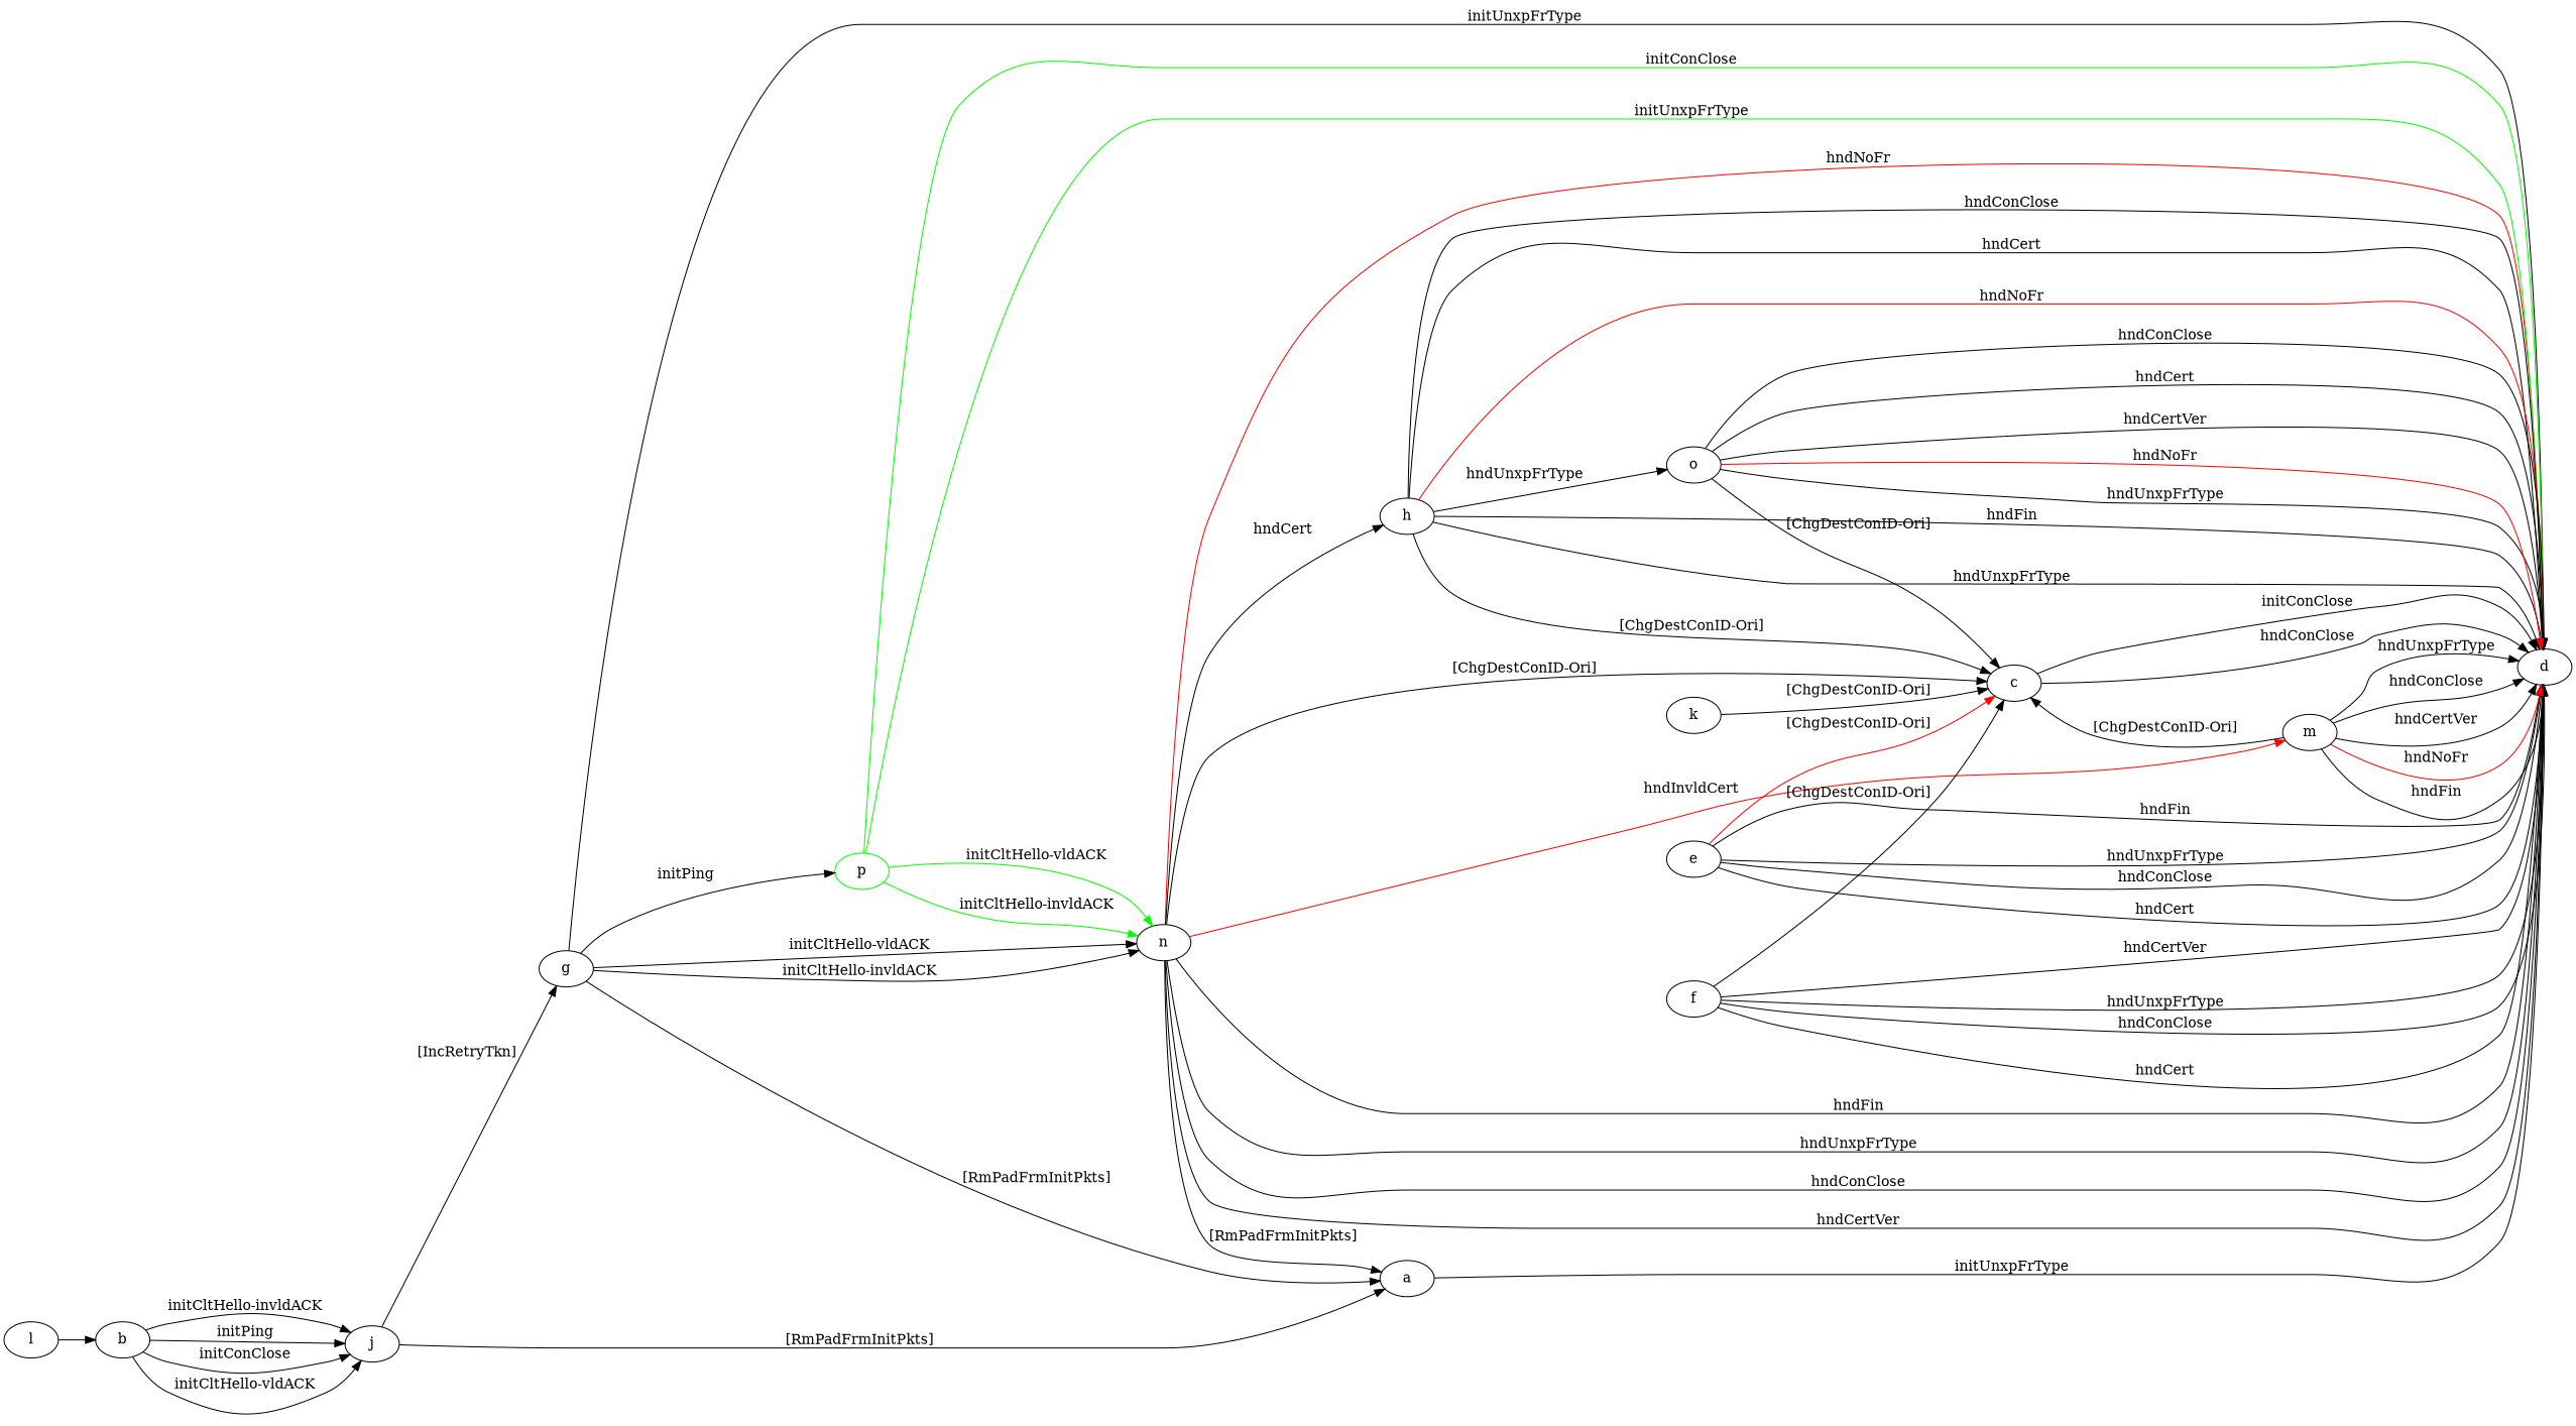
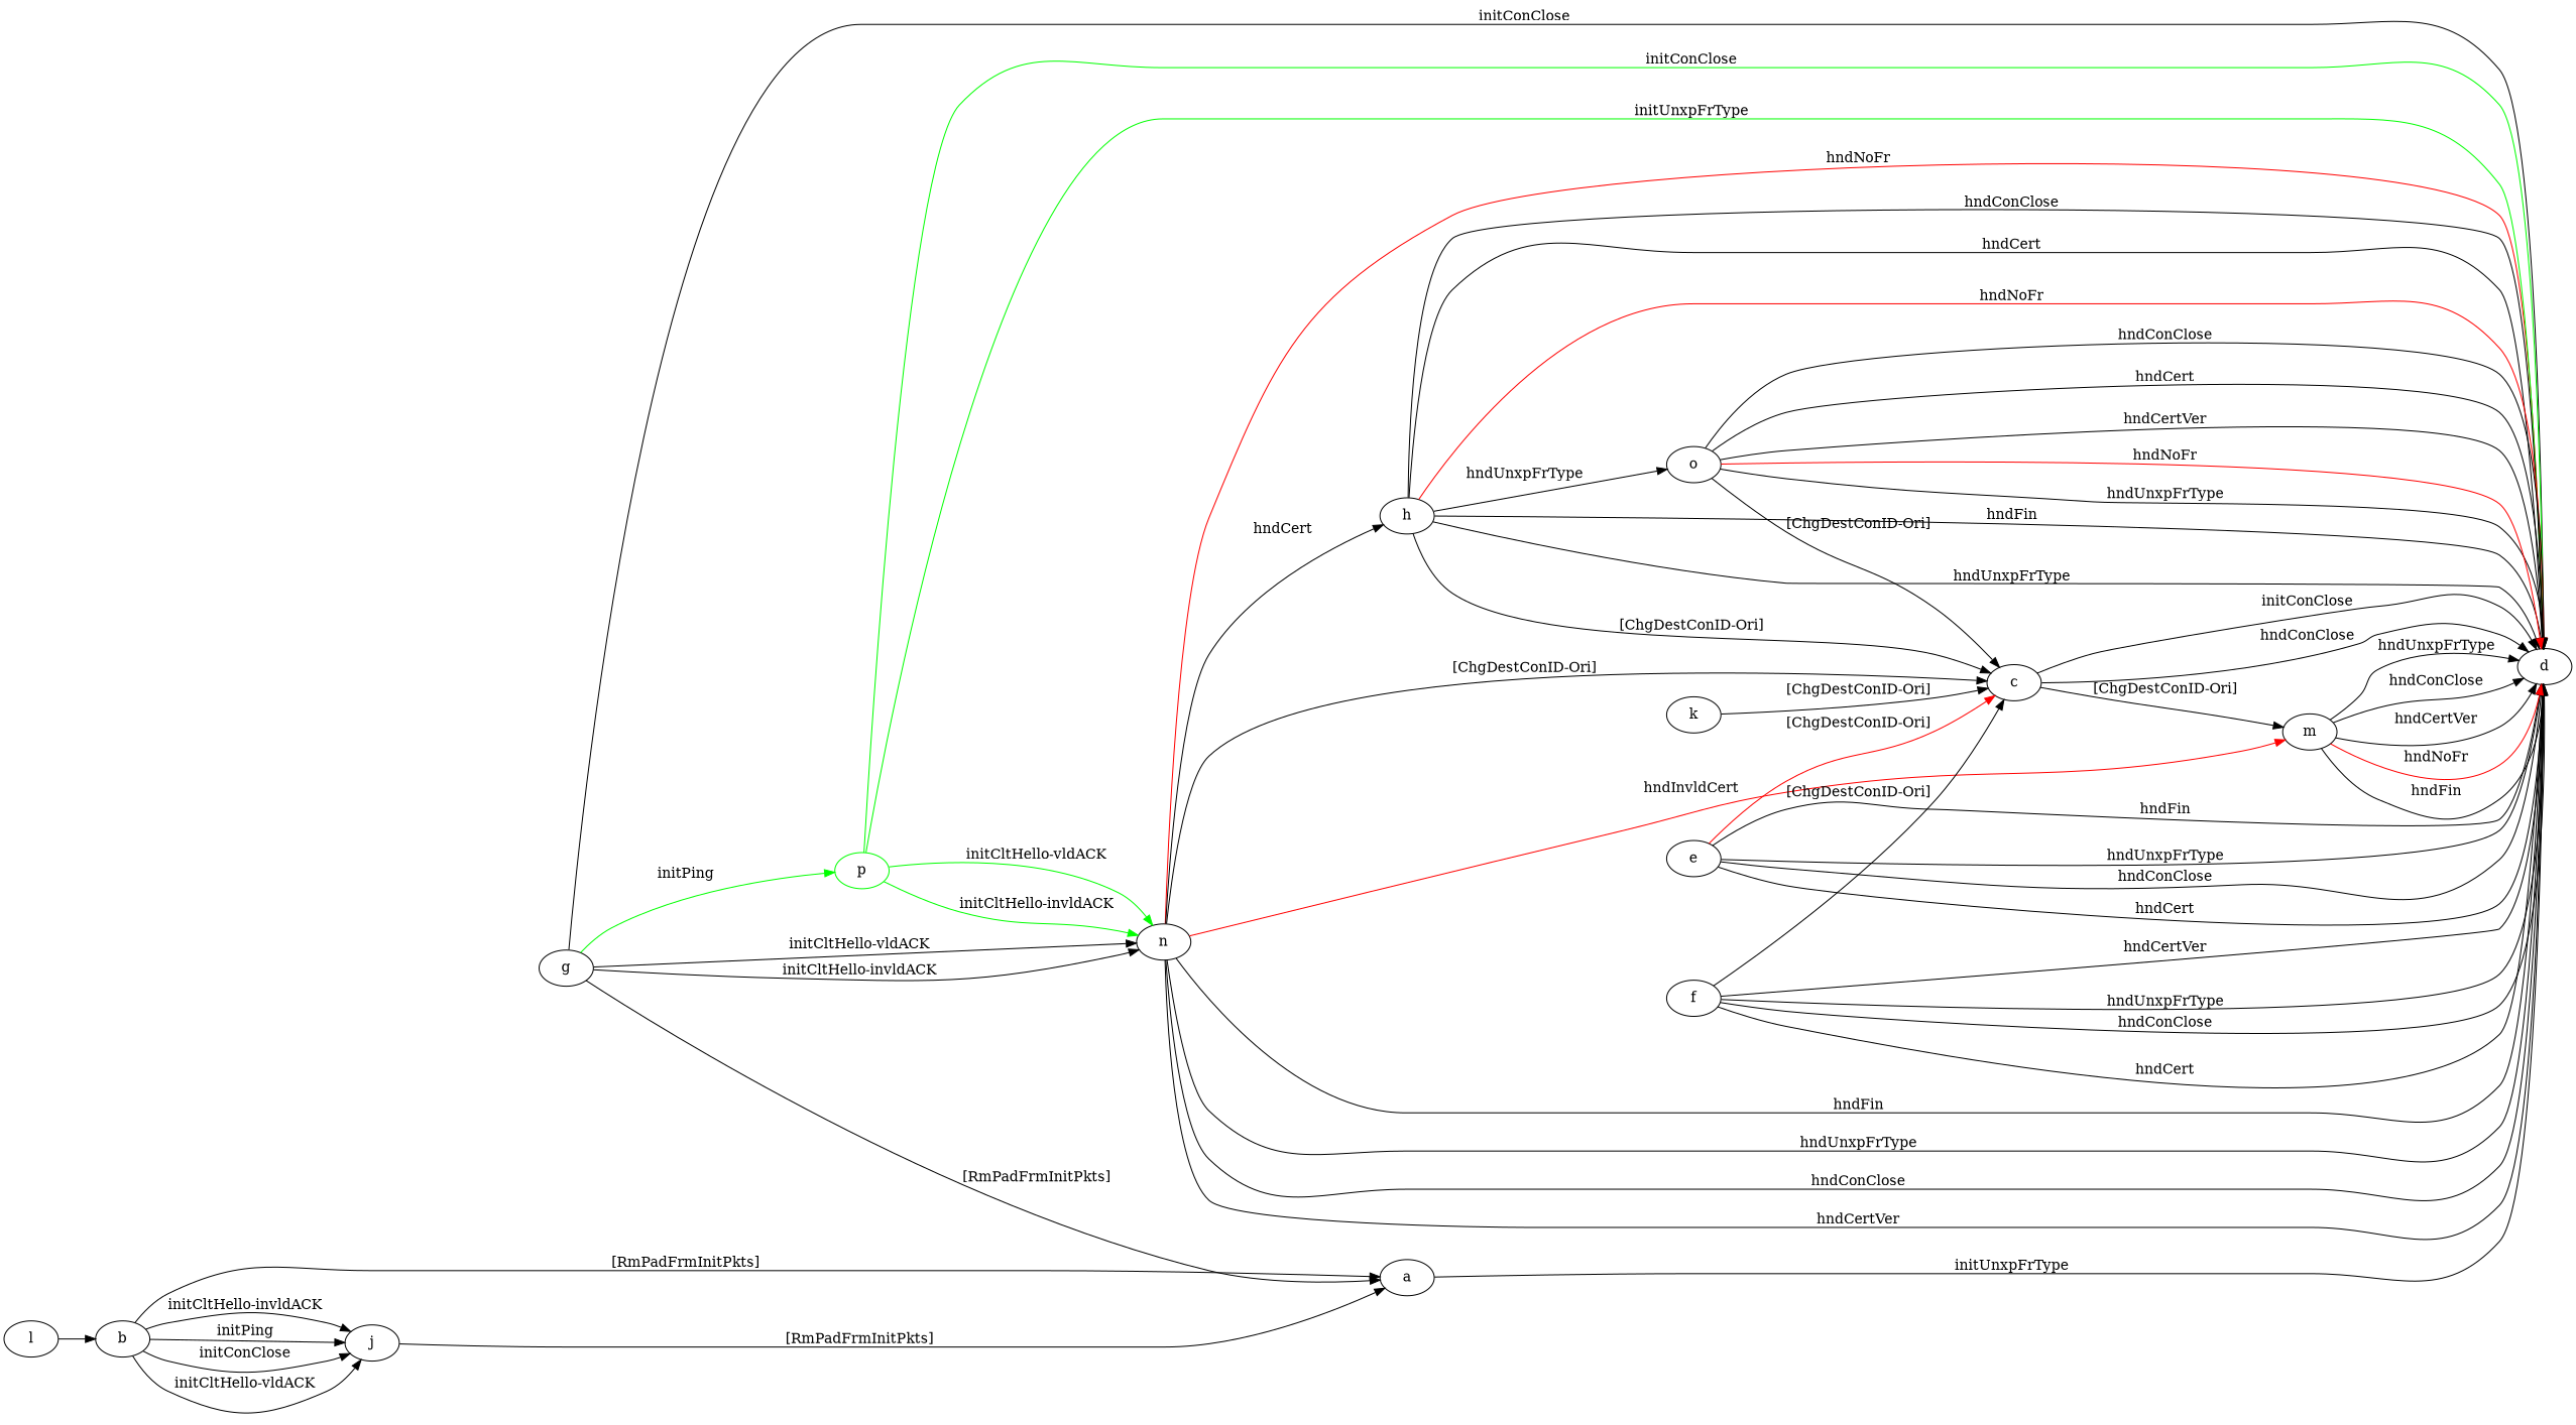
  digraph {
    rankdir=LR
    a
    d
    b
    j
    g
    n
    p [color=green]
    c
    e
    f
    h
    m
    o
    k
    l
    a -> d [label="initUnxpFrType "]
-   n -> a [label="[RmPadFrmInitPkts] "]
+   b -> a [label="[RmPadFrmInitPkts] "]
    b -> j [label="initPing "]
    b -> j [label="initConClose "]
    b -> j [label="initCltHello-vldACK "]
    b -> j [label="initCltHello-invldACK "]
    j -> a [label="[RmPadFrmInitPkts] "]
-   j -> g [label="[IncRetryTkn] "]
    g -> a [label="[RmPadFrmInitPkts] "]
-   g -> d [label="initUnxpFrType "]
+   g -> d [label="initConClose "]
    g -> n [label="initCltHello-vldACK "]
    g -> n [label="initCltHello-invldACK "]
-   g -> p [color=black label="initPing "]
+   g -> p [color=green label="initPing "]
    n -> d [label="hndFin "]
    n -> d [label="hndUnxpFrType "]
    n -> d [label="hndConClose "]
    n -> d [label="hndCertVer "]
    n -> d [color=red label="hndNoFr "]
    n -> c [label="[ChgDestConID-Ori] "]
    n -> h [label="hndCert "]
    n -> m [color=red label="hndInvldCert "]
    p -> d [color=green label="initConClose "]
    p -> d [color=green label="initUnxpFrType "]
    p -> n [color=green label="initCltHello-vldACK "]
    p -> n [color=green label="initCltHello-invldACK "]
    c -> d [label="initConClose "]
    c -> d [label="hndConClose "]
    e -> d [label="hndFin "]
    e -> d [label="hndUnxpFrType "]
    e -> d [label="hndConClose "]
    e -> d [label="hndCert "]
    e -> c [color=red label="[ChgDestConID-Ori] "]
    f -> d [label="hndUnxpFrType "]
    f -> d [label="hndConClose "]
    f -> d [label="hndCert "]
    f -> d [label="hndCertVer "]
    f -> c [label="[ChgDestConID-Ori] "]
    h -> d [label="hndFin "]
    h -> d [label="hndUnxpFrType "]
    h -> d [label="hndConClose "]
    h -> d [label="hndCert "]
    h -> d [color=red label="hndNoFr "]
    h -> c [label="[ChgDestConID-Ori] "]
    h -> o [label="hndUnxpFrType "]
    m -> d [label="hndFin "]
    m -> d [label="hndUnxpFrType "]
    m -> d [label="hndConClose "]
    m -> d [label="hndCertVer "]
    m -> d [color=red label="hndNoFr "]
-   m -> c [label="[ChgDestConID-Ori] "]
+   c -> m [label="[ChgDestConID-Ori] "]
    o -> d [label="hndUnxpFrType "]
    o -> d [label="hndConClose "]
    o -> d [label="hndCert "]
    o -> d [label="hndCertVer "]
    o -> d [color=red label="hndNoFr "]
    o -> c [label="[ChgDestConID-Ori] "]
    k -> c [label="[ChgDestConID-Ori] "]
    l -> b
  }
